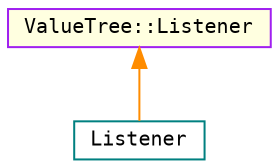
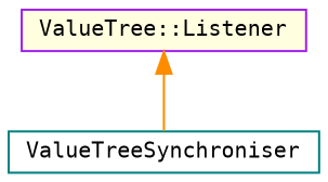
  digraph {
    fontname="DejaVu Sans Mono"
    node [fontname="DejaVu Sans Mono" fontsize=10 shape=record style=filled]
-   n1 [color=teal fillcolor=white fontcolor=black height=0.2 label=Listener width=0.4]
+   n1 [color=teal fillcolor=white fontcolor=black height=0.2 label=ValueTreeSynchroniser width=0.4]
    n2 [color=purple height=0.2 label="ValueTree::Listener" width=0.4 fillcolor=lightyellow]
    n2 -> n1 [color=darkorange dir=back fontname="DejaVu Sans Mono" fontsize=10 labelfontname=Helvetica labelfontsize=10 style=solid]
  }
